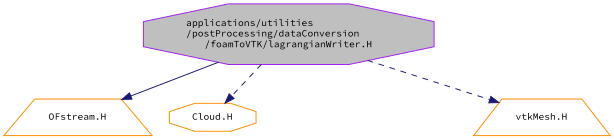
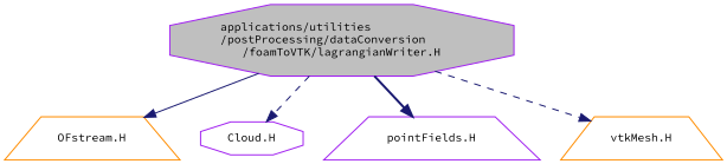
  digraph {
    fontname="Source Code Pro"
    node [color=darkorange fontname="Source Code Pro" fontsize=10 shape=trapezium]
    edge [color=midnightblue fontname="Source Code Pro" fontsize=10 labelfontname=FreeSans labelfontsize=10 style=dashed]
    n1 [color=purple fillcolor=grey75 fontcolor=black height=0.2 label="applications/utilities\l/postProcessing/dataConversion\l/foamToVTK/lagrangianWriter.H" shape=octagon style=filled width=0.4]
    n2 [height=0.2 label="OFstream.H" width=0.4]
-   n3 [height=0.2 label="Cloud.H" shape=octagon width=0.4]
+   n3 [color=purple height=0.2 label="Cloud.H" shape=octagon width=0.4]
+   n4 [color=purple height=0.2 label="pointFields.H" width=0.4]
    n5 [height=0.2 label="vtkMesh.H" width=0.4]
    n1 -> n2 [style=solid]
    n1 -> n3
+   n1 -> n4 [style=bold]
    n1 -> n5
  }
